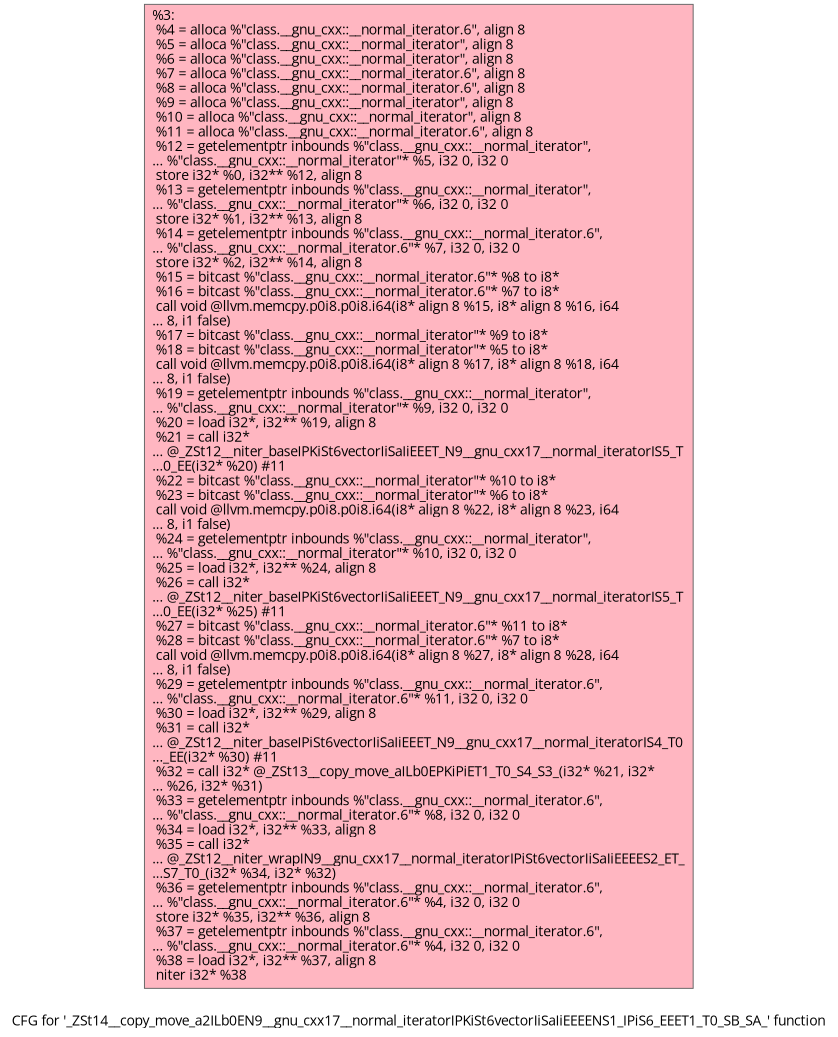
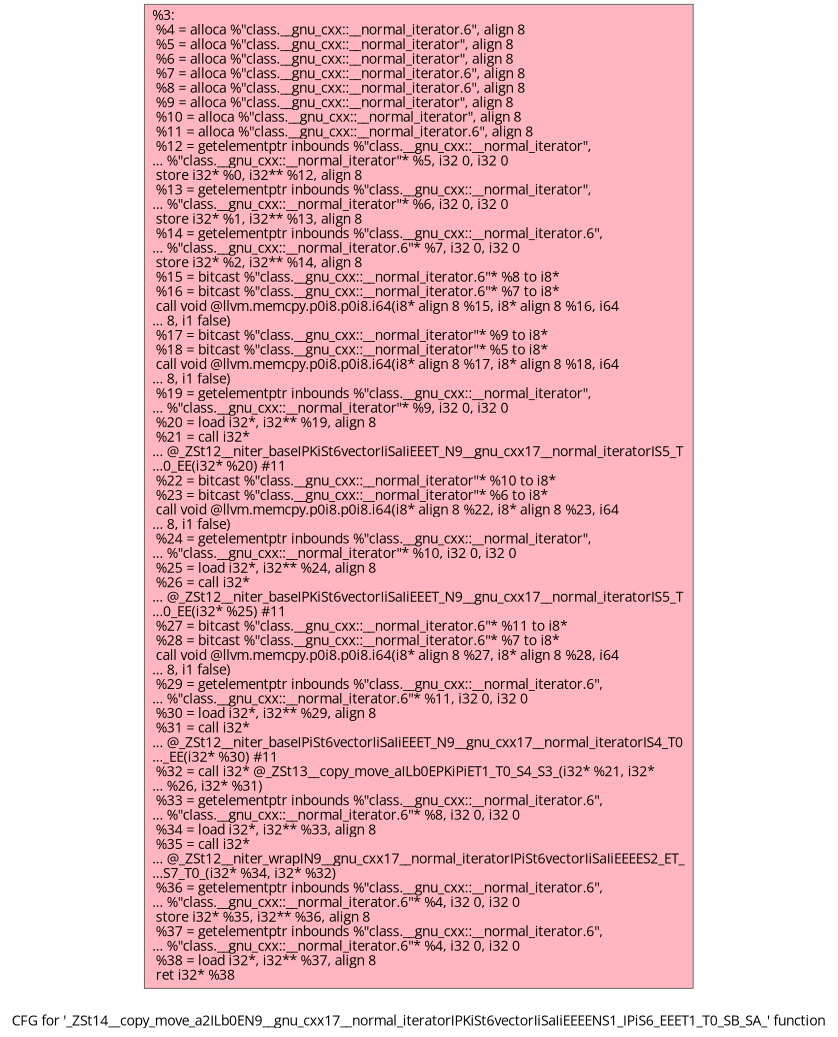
  digraph {
    label="CFG for '_ZSt14__copy_move_a2ILb0EN9__gnu_cxx17__normal_iteratorIPKiSt6vectorIiSaIiEEEENS1_IPiS6_EEET1_T0_SB_SA_' function"
    fontname="Open Sans"
-   n1 [color=gray40 fillcolor=lightpink label="{%3:\l  %4 = alloca %\"class.__gnu_cxx::__normal_iterator.6\", align 8\l  %5 = alloca %\"class.__gnu_cxx::__normal_iterator\", align 8\l  %6 = alloca %\"class.__gnu_cxx::__normal_iterator\", align 8\l  %7 = alloca %\"class.__gnu_cxx::__normal_iterator.6\", align 8\l  %8 = alloca %\"class.__gnu_cxx::__normal_iterator.6\", align 8\l  %9 = alloca %\"class.__gnu_cxx::__normal_iterator\", align 8\l  %10 = alloca %\"class.__gnu_cxx::__normal_iterator\", align 8\l  %11 = alloca %\"class.__gnu_cxx::__normal_iterator.6\", align 8\l  %12 = getelementptr inbounds %\"class.__gnu_cxx::__normal_iterator\",\l... %\"class.__gnu_cxx::__normal_iterator\"* %5, i32 0, i32 0\l  store i32* %0, i32** %12, align 8\l  %13 = getelementptr inbounds %\"class.__gnu_cxx::__normal_iterator\",\l... %\"class.__gnu_cxx::__normal_iterator\"* %6, i32 0, i32 0\l  store i32* %1, i32** %13, align 8\l  %14 = getelementptr inbounds %\"class.__gnu_cxx::__normal_iterator.6\",\l... %\"class.__gnu_cxx::__normal_iterator.6\"* %7, i32 0, i32 0\l  store i32* %2, i32** %14, align 8\l  %15 = bitcast %\"class.__gnu_cxx::__normal_iterator.6\"* %8 to i8*\l  %16 = bitcast %\"class.__gnu_cxx::__normal_iterator.6\"* %7 to i8*\l  call void @llvm.memcpy.p0i8.p0i8.i64(i8* align 8 %15, i8* align 8 %16, i64\l... 8, i1 false)\l  %17 = bitcast %\"class.__gnu_cxx::__normal_iterator\"* %9 to i8*\l  %18 = bitcast %\"class.__gnu_cxx::__normal_iterator\"* %5 to i8*\l  call void @llvm.memcpy.p0i8.p0i8.i64(i8* align 8 %17, i8* align 8 %18, i64\l... 8, i1 false)\l  %19 = getelementptr inbounds %\"class.__gnu_cxx::__normal_iterator\",\l... %\"class.__gnu_cxx::__normal_iterator\"* %9, i32 0, i32 0\l  %20 = load i32*, i32** %19, align 8\l  %21 = call i32*\l... @_ZSt12__niter_baseIPKiSt6vectorIiSaIiEEET_N9__gnu_cxx17__normal_iteratorIS5_T\l...0_EE(i32* %20) #11\l  %22 = bitcast %\"class.__gnu_cxx::__normal_iterator\"* %10 to i8*\l  %23 = bitcast %\"class.__gnu_cxx::__normal_iterator\"* %6 to i8*\l  call void @llvm.memcpy.p0i8.p0i8.i64(i8* align 8 %22, i8* align 8 %23, i64\l... 8, i1 false)\l  %24 = getelementptr inbounds %\"class.__gnu_cxx::__normal_iterator\",\l... %\"class.__gnu_cxx::__normal_iterator\"* %10, i32 0, i32 0\l  %25 = load i32*, i32** %24, align 8\l  %26 = call i32*\l... @_ZSt12__niter_baseIPKiSt6vectorIiSaIiEEET_N9__gnu_cxx17__normal_iteratorIS5_T\l...0_EE(i32* %25) #11\l  %27 = bitcast %\"class.__gnu_cxx::__normal_iterator.6\"* %11 to i8*\l  %28 = bitcast %\"class.__gnu_cxx::__normal_iterator.6\"* %7 to i8*\l  call void @llvm.memcpy.p0i8.p0i8.i64(i8* align 8 %27, i8* align 8 %28, i64\l... 8, i1 false)\l  %29 = getelementptr inbounds %\"class.__gnu_cxx::__normal_iterator.6\",\l... %\"class.__gnu_cxx::__normal_iterator.6\"* %11, i32 0, i32 0\l  %30 = load i32*, i32** %29, align 8\l  %31 = call i32*\l... @_ZSt12__niter_baseIPiSt6vectorIiSaIiEEET_N9__gnu_cxx17__normal_iteratorIS4_T0\l..._EE(i32* %30) #11\l  %32 = call i32* @_ZSt13__copy_move_aILb0EPKiPiET1_T0_S4_S3_(i32* %21, i32*\l... %26, i32* %31)\l  %33 = getelementptr inbounds %\"class.__gnu_cxx::__normal_iterator.6\",\l... %\"class.__gnu_cxx::__normal_iterator.6\"* %8, i32 0, i32 0\l  %34 = load i32*, i32** %33, align 8\l  %35 = call i32*\l... @_ZSt12__niter_wrapIN9__gnu_cxx17__normal_iteratorIPiSt6vectorIiSaIiEEEES2_ET_\l...S7_T0_(i32* %34, i32* %32)\l  %36 = getelementptr inbounds %\"class.__gnu_cxx::__normal_iterator.6\",\l... %\"class.__gnu_cxx::__normal_iterator.6\"* %4, i32 0, i32 0\l  store i32* %35, i32** %36, align 8\l  %37 = getelementptr inbounds %\"class.__gnu_cxx::__normal_iterator.6\",\l... %\"class.__gnu_cxx::__normal_iterator.6\"* %4, i32 0, i32 0\l  %38 = load i32*, i32** %37, align 8\l  niter i32* %38\l}" shape=record style=filled fontname="Open Sans"]
+   n1 [color=gray40 fillcolor=lightpink label="{%3:\l  %4 = alloca %\"class.__gnu_cxx::__normal_iterator.6\", align 8\l  %5 = alloca %\"class.__gnu_cxx::__normal_iterator\", align 8\l  %6 = alloca %\"class.__gnu_cxx::__normal_iterator\", align 8\l  %7 = alloca %\"class.__gnu_cxx::__normal_iterator.6\", align 8\l  %8 = alloca %\"class.__gnu_cxx::__normal_iterator.6\", align 8\l  %9 = alloca %\"class.__gnu_cxx::__normal_iterator\", align 8\l  %10 = alloca %\"class.__gnu_cxx::__normal_iterator\", align 8\l  %11 = alloca %\"class.__gnu_cxx::__normal_iterator.6\", align 8\l  %12 = getelementptr inbounds %\"class.__gnu_cxx::__normal_iterator\",\l... %\"class.__gnu_cxx::__normal_iterator\"* %5, i32 0, i32 0\l  store i32* %0, i32** %12, align 8\l  %13 = getelementptr inbounds %\"class.__gnu_cxx::__normal_iterator\",\l... %\"class.__gnu_cxx::__normal_iterator\"* %6, i32 0, i32 0\l  store i32* %1, i32** %13, align 8\l  %14 = getelementptr inbounds %\"class.__gnu_cxx::__normal_iterator.6\",\l... %\"class.__gnu_cxx::__normal_iterator.6\"* %7, i32 0, i32 0\l  store i32* %2, i32** %14, align 8\l  %15 = bitcast %\"class.__gnu_cxx::__normal_iterator.6\"* %8 to i8*\l  %16 = bitcast %\"class.__gnu_cxx::__normal_iterator.6\"* %7 to i8*\l  call void @llvm.memcpy.p0i8.p0i8.i64(i8* align 8 %15, i8* align 8 %16, i64\l... 8, i1 false)\l  %17 = bitcast %\"class.__gnu_cxx::__normal_iterator\"* %9 to i8*\l  %18 = bitcast %\"class.__gnu_cxx::__normal_iterator\"* %5 to i8*\l  call void @llvm.memcpy.p0i8.p0i8.i64(i8* align 8 %17, i8* align 8 %18, i64\l... 8, i1 false)\l  %19 = getelementptr inbounds %\"class.__gnu_cxx::__normal_iterator\",\l... %\"class.__gnu_cxx::__normal_iterator\"* %9, i32 0, i32 0\l  %20 = load i32*, i32** %19, align 8\l  %21 = call i32*\l... @_ZSt12__niter_baseIPKiSt6vectorIiSaIiEEET_N9__gnu_cxx17__normal_iteratorIS5_T\l...0_EE(i32* %20) #11\l  %22 = bitcast %\"class.__gnu_cxx::__normal_iterator\"* %10 to i8*\l  %23 = bitcast %\"class.__gnu_cxx::__normal_iterator\"* %6 to i8*\l  call void @llvm.memcpy.p0i8.p0i8.i64(i8* align 8 %22, i8* align 8 %23, i64\l... 8, i1 false)\l  %24 = getelementptr inbounds %\"class.__gnu_cxx::__normal_iterator\",\l... %\"class.__gnu_cxx::__normal_iterator\"* %10, i32 0, i32 0\l  %25 = load i32*, i32** %24, align 8\l  %26 = call i32*\l... @_ZSt12__niter_baseIPKiSt6vectorIiSaIiEEET_N9__gnu_cxx17__normal_iteratorIS5_T\l...0_EE(i32* %25) #11\l  %27 = bitcast %\"class.__gnu_cxx::__normal_iterator.6\"* %11 to i8*\l  %28 = bitcast %\"class.__gnu_cxx::__normal_iterator.6\"* %7 to i8*\l  call void @llvm.memcpy.p0i8.p0i8.i64(i8* align 8 %27, i8* align 8 %28, i64\l... 8, i1 false)\l  %29 = getelementptr inbounds %\"class.__gnu_cxx::__normal_iterator.6\",\l... %\"class.__gnu_cxx::__normal_iterator.6\"* %11, i32 0, i32 0\l  %30 = load i32*, i32** %29, align 8\l  %31 = call i32*\l... @_ZSt12__niter_baseIPiSt6vectorIiSaIiEEET_N9__gnu_cxx17__normal_iteratorIS4_T0\l..._EE(i32* %30) #11\l  %32 = call i32* @_ZSt13__copy_move_aILb0EPKiPiET1_T0_S4_S3_(i32* %21, i32*\l... %26, i32* %31)\l  %33 = getelementptr inbounds %\"class.__gnu_cxx::__normal_iterator.6\",\l... %\"class.__gnu_cxx::__normal_iterator.6\"* %8, i32 0, i32 0\l  %34 = load i32*, i32** %33, align 8\l  %35 = call i32*\l... @_ZSt12__niter_wrapIN9__gnu_cxx17__normal_iteratorIPiSt6vectorIiSaIiEEEES2_ET_\l...S7_T0_(i32* %34, i32* %32)\l  %36 = getelementptr inbounds %\"class.__gnu_cxx::__normal_iterator.6\",\l... %\"class.__gnu_cxx::__normal_iterator.6\"* %4, i32 0, i32 0\l  store i32* %35, i32** %36, align 8\l  %37 = getelementptr inbounds %\"class.__gnu_cxx::__normal_iterator.6\",\l... %\"class.__gnu_cxx::__normal_iterator.6\"* %4, i32 0, i32 0\l  %38 = load i32*, i32** %37, align 8\l  ret i32* %38\l}" shape=record style=filled fontname="Open Sans"]
  }
